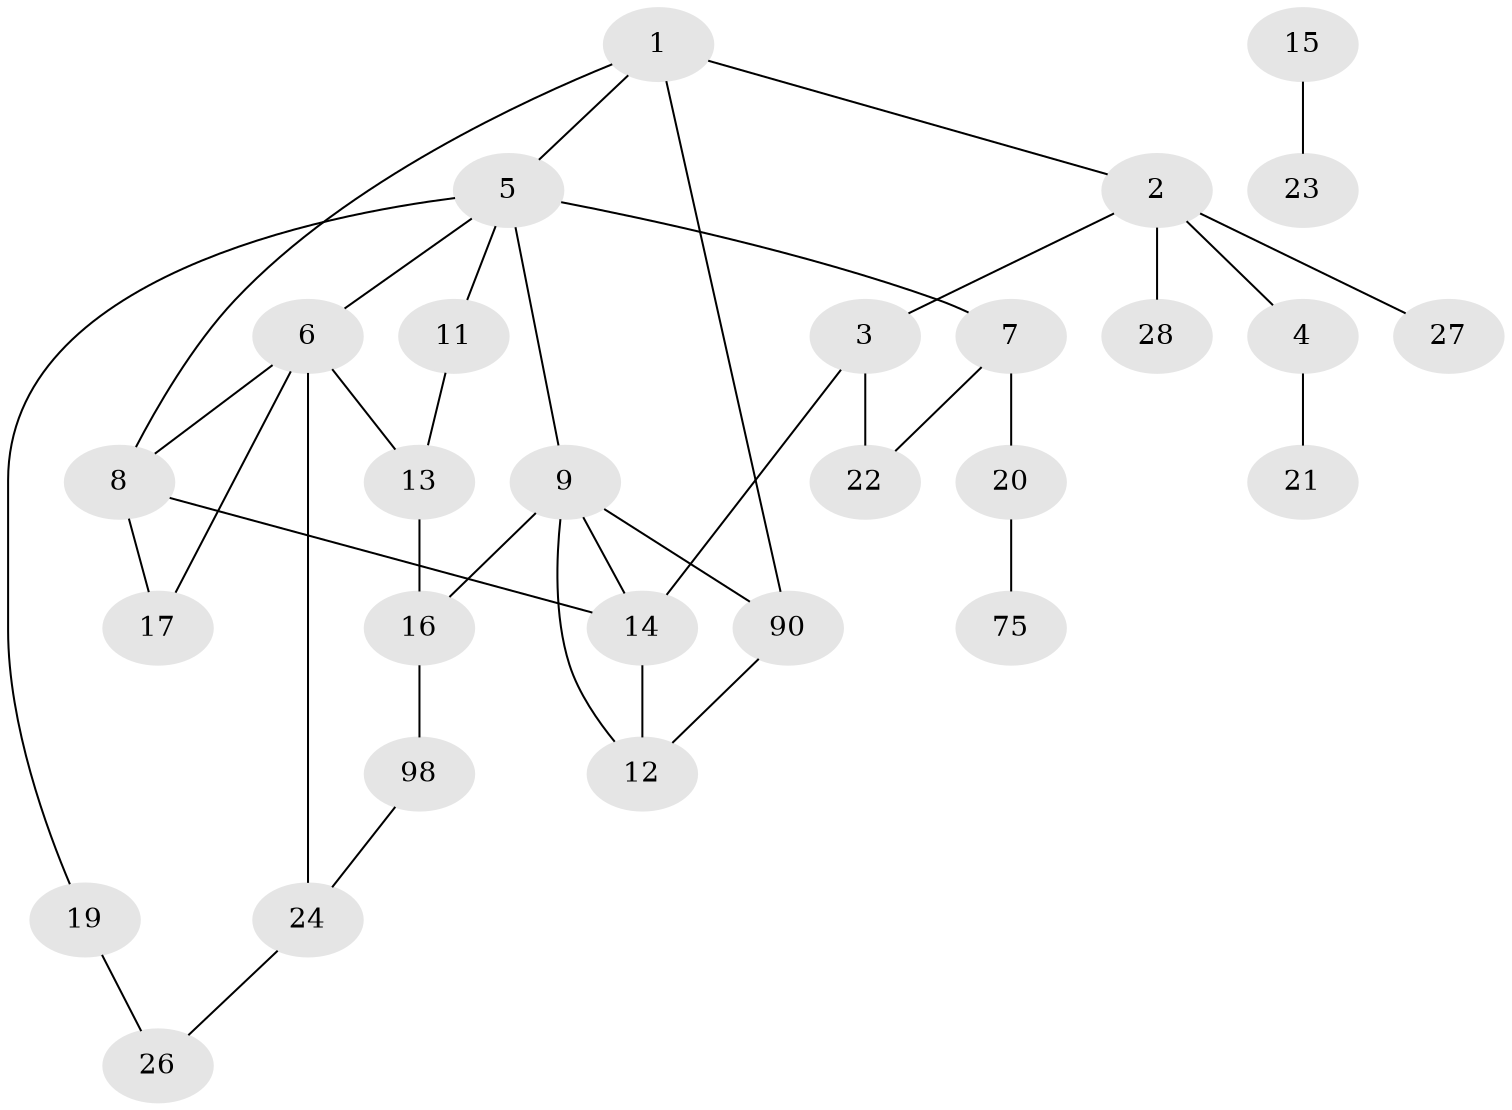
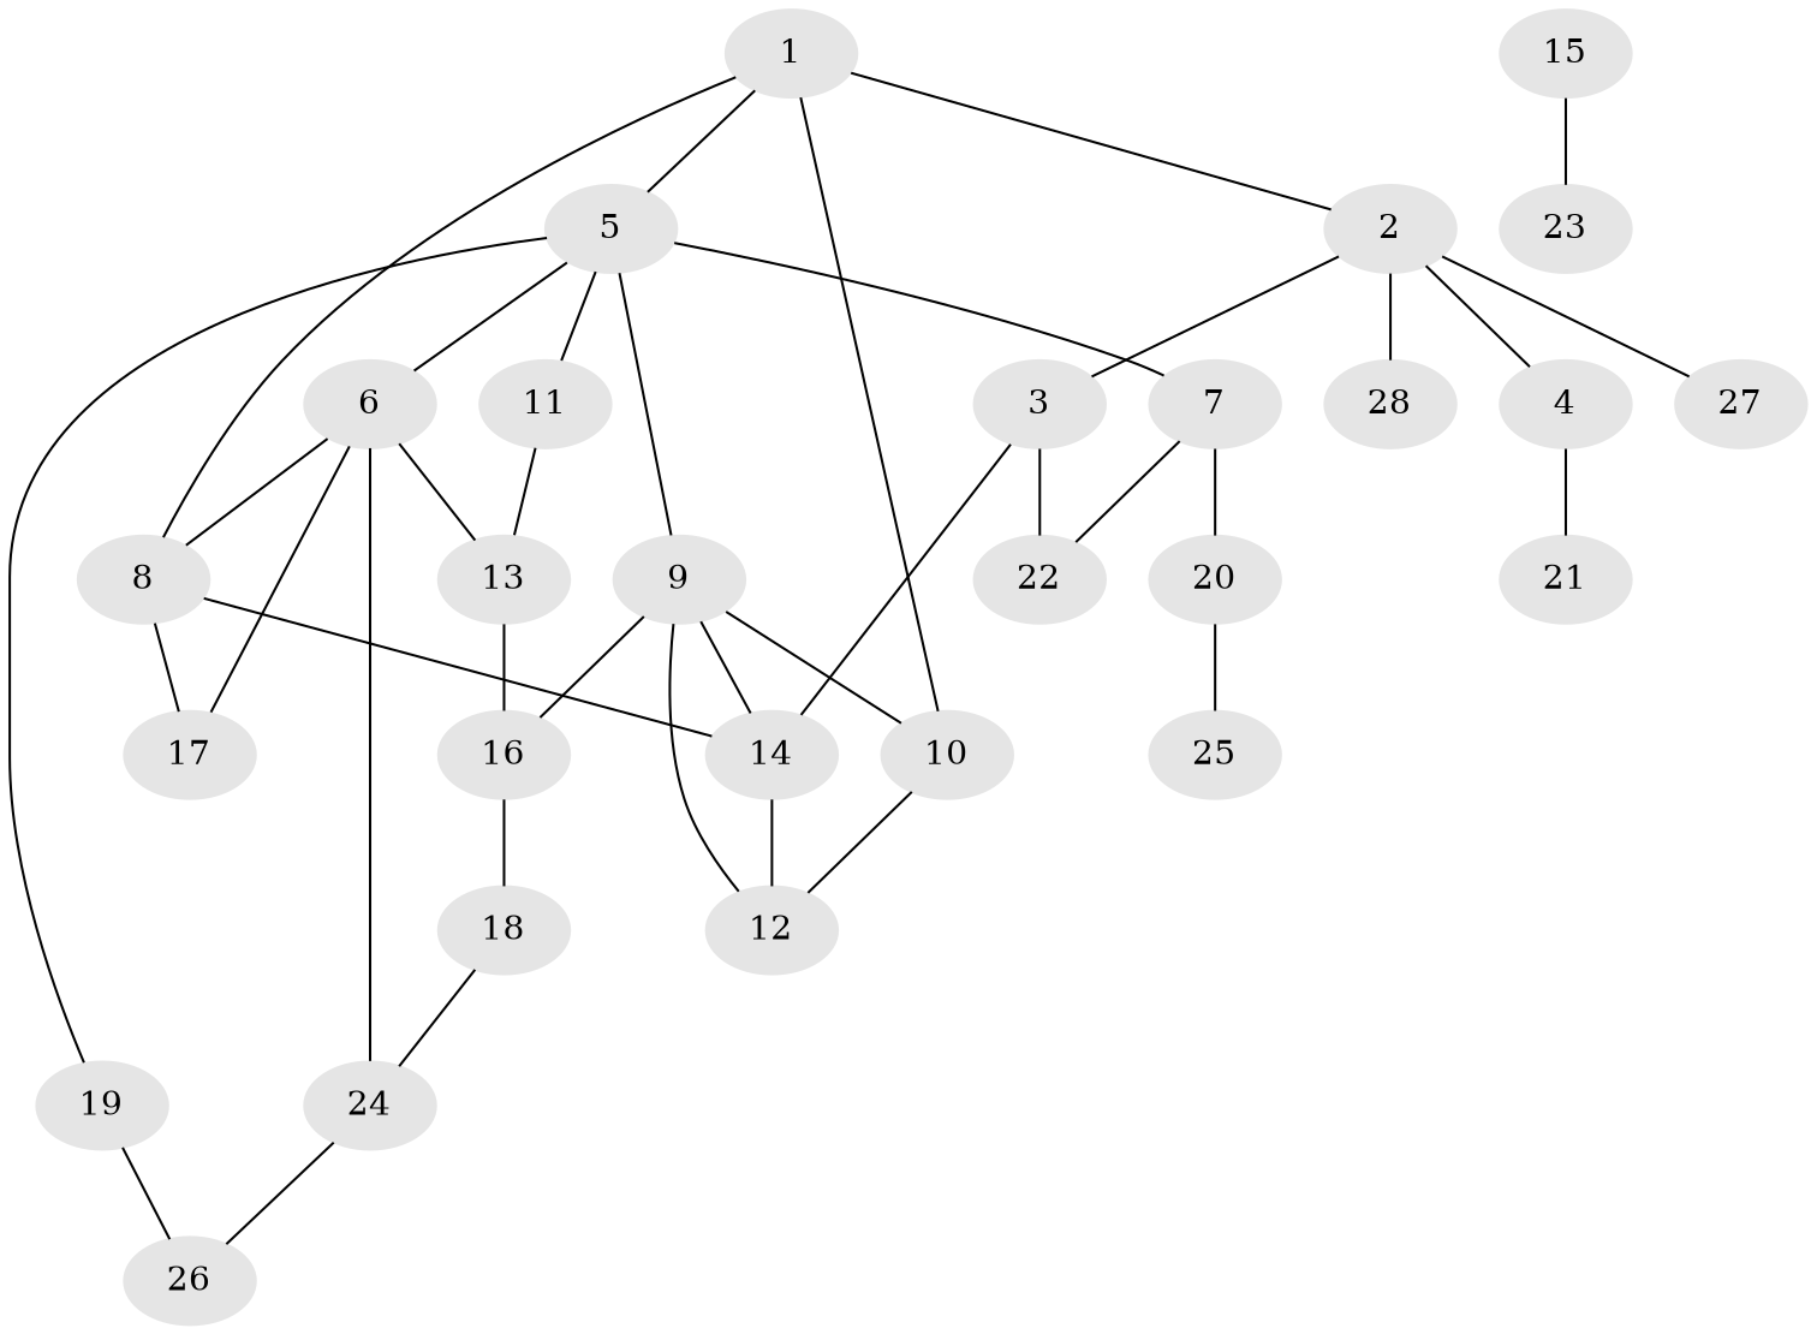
  graph {
    node [color=gray90 style=filled]
    edge [weight=1.0]
    1
    2
    5
    8
-   10 [label=90]
+   10
    3
    4
    27
    28
    6
    7
    9
    11
    19
    14
    17
    12
    22
    21
    24
    13
    20
    16
    26
-   25 [label=75]
-   18 [label=98]
+   25
+   18
    15
    23
    1 -- 2
    1 -- 5
    1 -- 8
    1 -- 10
    2 -- 3
    2 -- 4
    2 -- 27
    2 -- 28
    5 -- 6
    5 -- 7
    5 -- 9
    5 -- 11
    5 -- 19
    8 -- 14
    8 -- 17
    10 -- 12
    3 -- 14
    3 -- 22
    4 -- 21
    6 -- 8
    6 -- 17
    6 -- 24
    6 -- 13
    7 -- 22
    7 -- 20
    9 -- 10 [weight=3.0]
    9 -- 14
    9 -- 12
    9 -- 16
    11 -- 13
    19 -- 26
    14 -- 12
    24 -- 26
    13 -- 16
    20 -- 25
    16 -- 18
    18 -- 24
    15 -- 23
  }
